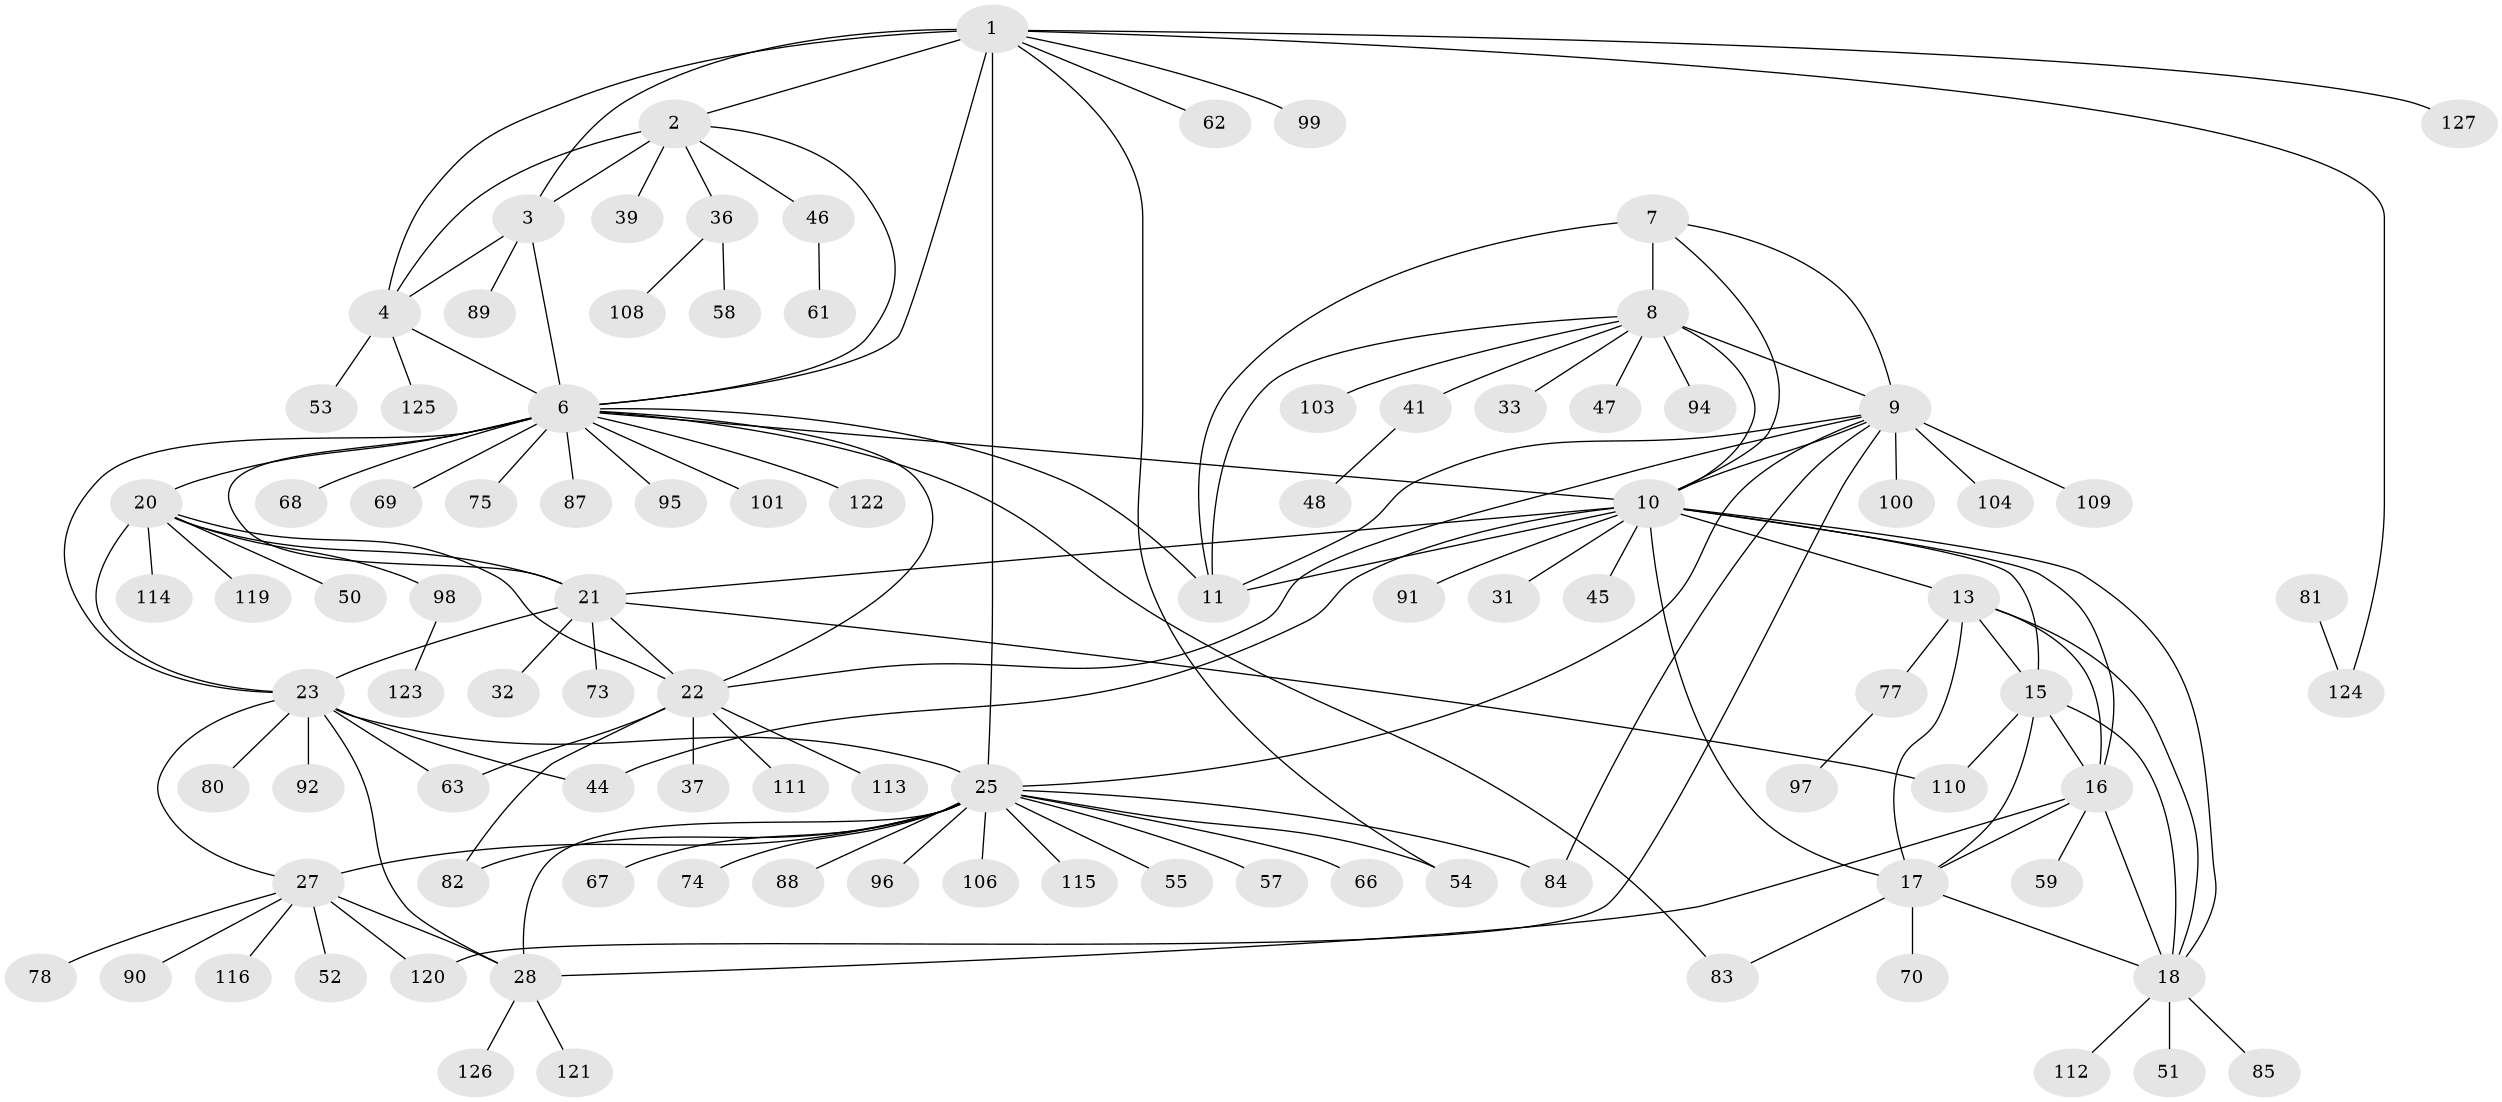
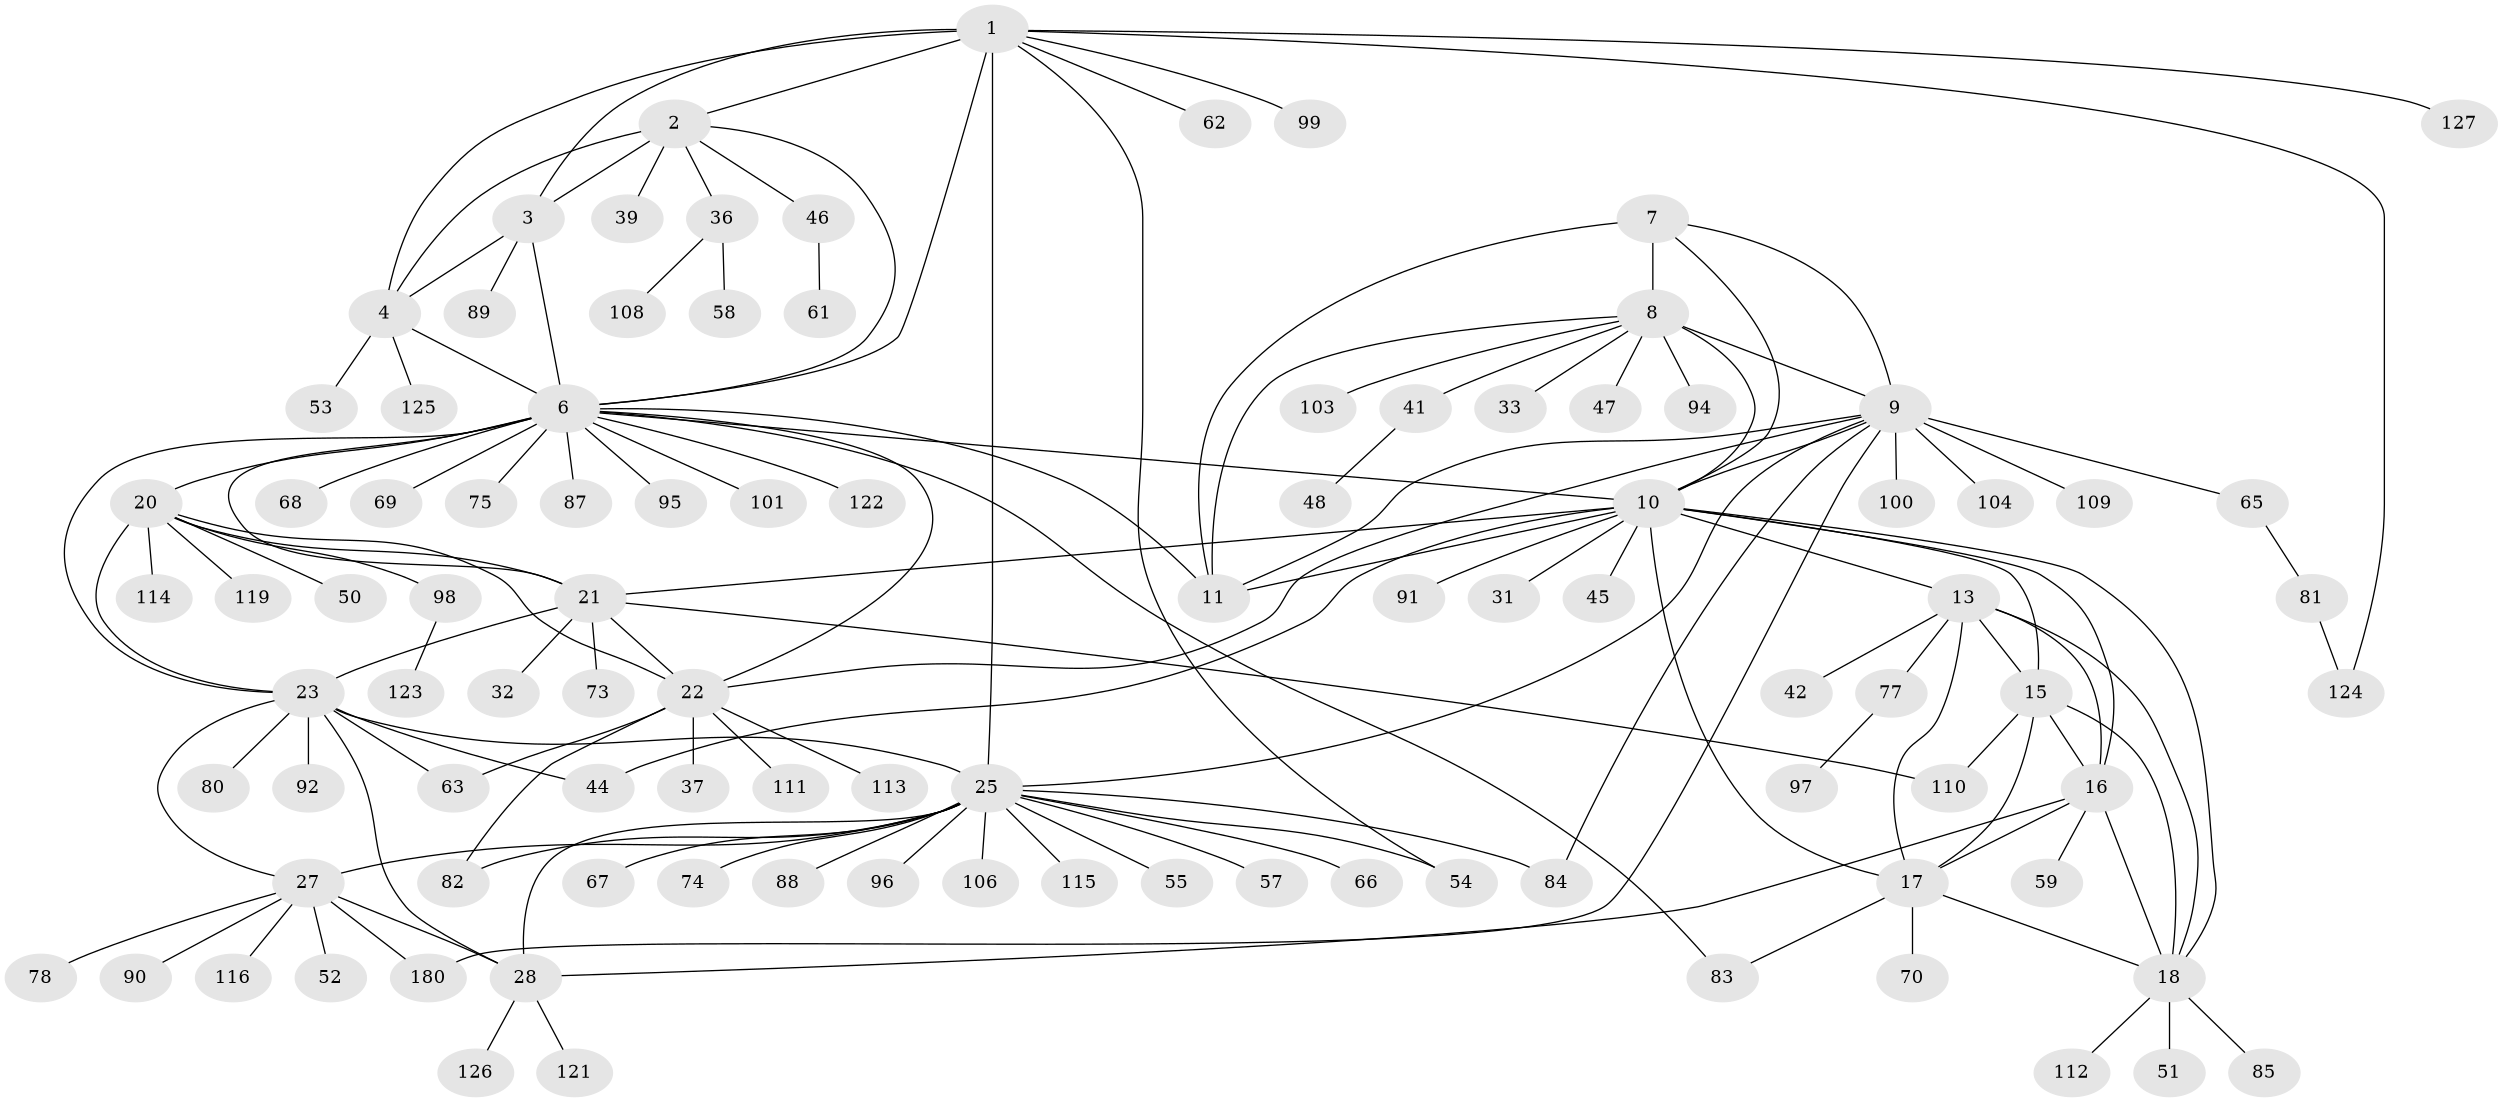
  graph {
    node [color=gray90 style=filled]
    1 [super="+43"]
    2 [super="+72"]
    3 [super="+118"]
    4 [super="+5"]
    6 [super="+19"]
    25 [super="+30"]
    54
    62 [super="+64"]
    99
    124
    127
    36 [super="+71"]
    39
    46
    89
    53
    125
    10 [super="+14"]
    11
    20 [super="+24"]
    21 [super="+34"]
    22 [super="+35"]
    23 [super="+26"]
    68 [super="+76"]
    69
    75 [super="+102"]
    83
    87
    95
    101
    122
    84
    28
    82
    27 [super="+29"]
    55
    57
    66
    67 [super="+86"]
    74
    88
    96
    106 [super="+117"]
    115
    58
    108
    61
    13 [super="+40"]
    15 [super="+56"]
    16 [super="+49"]
    17 [super="+107"]
    18 [super="+60"]
    31
    44
    45
    91
    50
    98
    114
    119
    110
    32
    73
    37
    111
    113
    63
    80
    92
    8 [super="+12"]
    9 [super="+38"]
    33
    41
    47
    94
    103
    7
+   65
    100
    104
    109
-   120
+   120 [label=180]
    48
    81 [super="+105"]
+   42
    77 [super="+79"]
    59
    70
    51
    85
    112
    97
    121
    126
    123
    52
    78
    90
    116
    1 -- 2
    1 -- 3
    1 -- 4 [weight=2]
    1 -- 6
    1 -- 25 [weight=2]
    1 -- 54
    1 -- 62
    1 -- 99
    1 -- 124
    1 -- 127
    2 -- 3
    2 -- 4 [weight=2]
    2 -- 6
    2 -- 36
    2 -- 39
    2 -- 46
    3 -- 4 [weight=2]
    3 -- 6
    3 -- 89
    4 -- 6 [weight=2]
    4 -- 53
    4 -- 125
    6 -- 10
    6 -- 11
    6 -- 20 [weight=2]
    6 -- 21
    6 -- 22
    6 -- 23
    6 -- 68
    6 -- 69
    6 -- 75
    6 -- 83
    6 -- 87
    6 -- 95
    6 -- 101
    6 -- 122
    25 -- 54
    25 -- 84
    25 -- 28 [weight=2]
    25 -- 82
    25 -- 27 [weight=4]
    25 -- 55
    25 -- 57
    25 -- 66
    25 -- 67
    25 -- 74
    25 -- 88
    25 -- 96
    25 -- 106
    25 -- 115
    36 -- 58
    36 -- 108
    46 -- 61
    10 -- 11
    10 -- 21
    10 -- 13
    10 -- 15
    10 -- 16
    10 -- 17
    10 -- 18
    10 -- 31
    10 -- 44
    10 -- 45
    10 -- 91
    20 -- 21 [weight=2]
    20 -- 22 [weight=2]
    20 -- 23 [weight=2]
    20 -- 50
    20 -- 98
    20 -- 114
    20 -- 119
    21 -- 22
    21 -- 23
    21 -- 110
    21 -- 32
    21 -- 73
    22 -- 82
    22 -- 37
    22 -- 111
    22 -- 113
    22 -- 63
    23 -- 25 [weight=2]
    23 -- 28
    23 -- 27 [weight=2]
    23 -- 44
    23 -- 63
    23 -- 80
    23 -- 92
    28 -- 121
    28 -- 126
    27 -- 28 [weight=2]
    27 -- 120
    27 -- 52
    27 -- 78
    27 -- 90
    27 -- 116
    13 -- 15
    13 -- 16
    13 -- 17
    13 -- 18
+   13 -- 42
    13 -- 77
    15 -- 16
    15 -- 17
    15 -- 18
    15 -- 110
    16 -- 28
    16 -- 17
    16 -- 18
    16 -- 59
    17 -- 83
    17 -- 18
    17 -- 70
    18 -- 51
    18 -- 85
    18 -- 112
    98 -- 123
    8 -- 10 [weight=2]
    8 -- 11 [weight=2]
    8 -- 9 [weight=2]
    8 -- 33
    8 -- 41
    8 -- 47
    8 -- 94
    8 -- 103
    9 -- 25 [weight=2]
    9 -- 10
    9 -- 11
    9 -- 22
    9 -- 84
+   9 -- 65
    9 -- 100
    9 -- 104
    9 -- 109
    9 -- 120
    41 -- 48
    7 -- 10
    7 -- 11
    7 -- 8 [weight=2]
    7 -- 9
+   65 -- 81
    81 -- 124
    77 -- 97
  }
